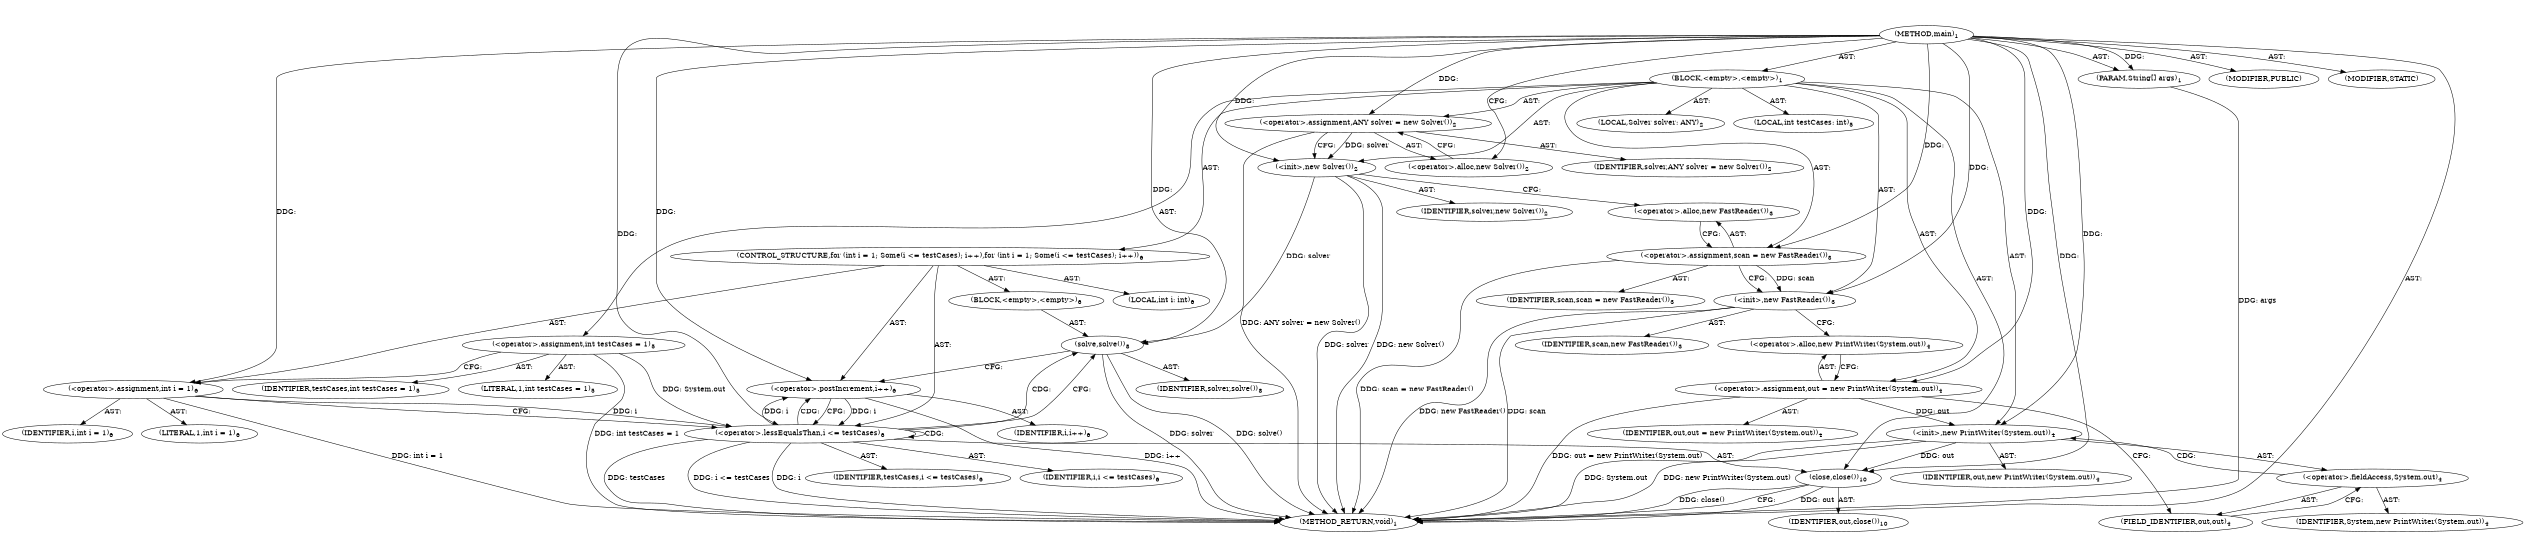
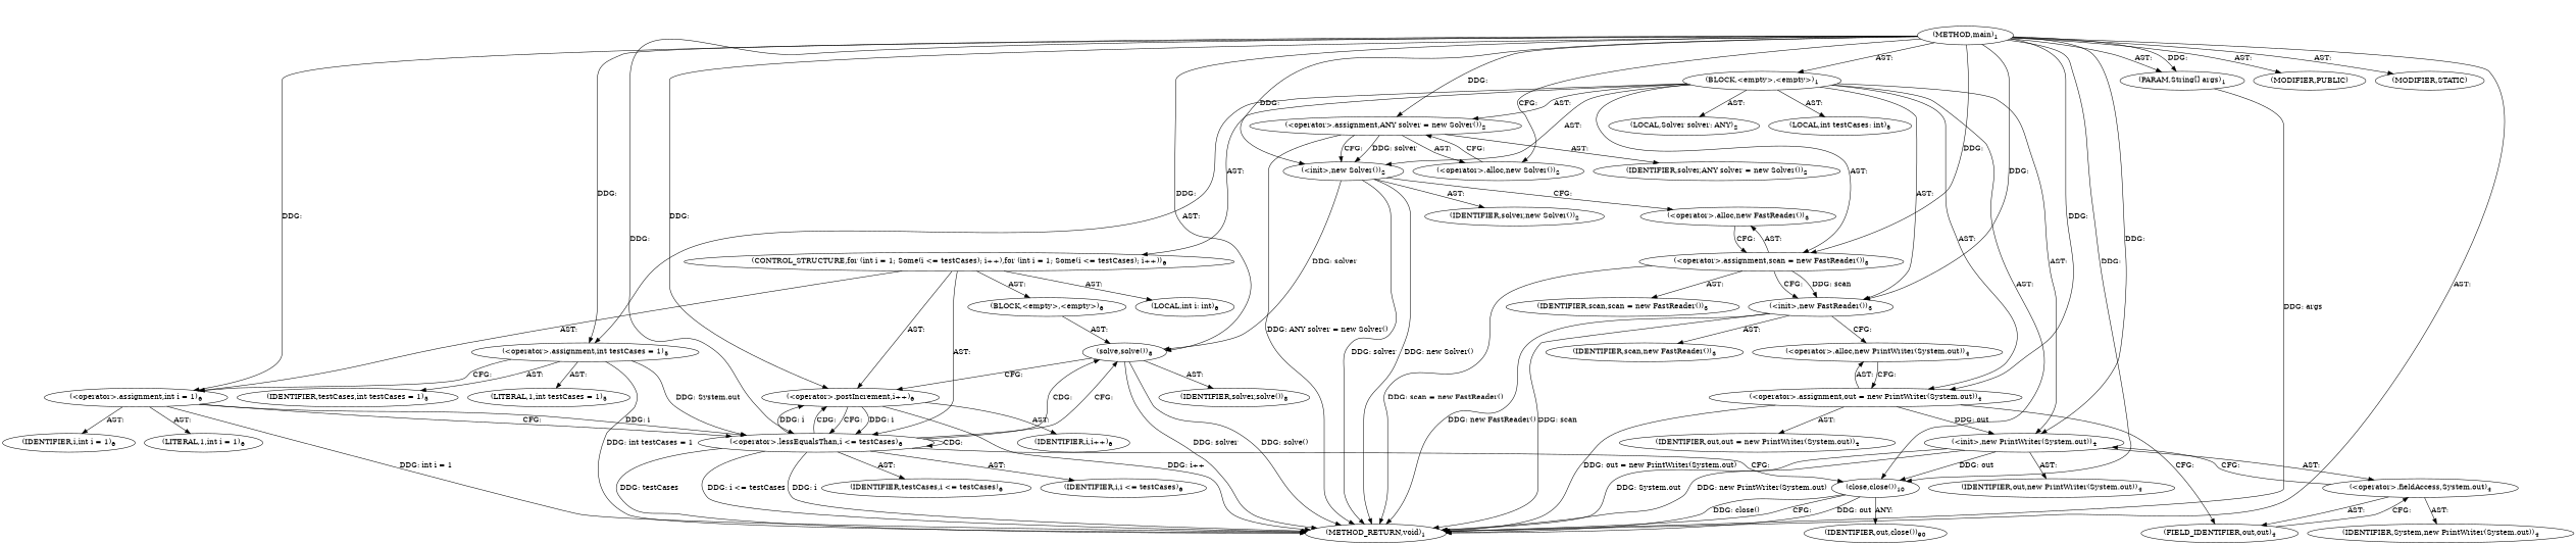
  digraph {
    n1 [label=<(METHOD,main)<SUB>1</SUB>>]
    n2 [label=<(PARAM,String[] args)<SUB>1</SUB>>]
    n3 [label=<(BLOCK,&lt;empty&gt;,&lt;empty&gt;)<SUB>1</SUB>>]
    n4 [label=<(&lt;operator&gt;.assignment,ANY solver = new Solver())<SUB>2</SUB>>]
    n5 [label=<(&lt;operator&gt;.alloc,new Solver())<SUB>2</SUB>>]
    n6 [label=<(&lt;init&gt;,new Solver())<SUB>2</SUB>>]
    n7 [label=<(&lt;operator&gt;.assignment,scan = new FastReader())<SUB>3</SUB>>]
    n8 [label=<(&lt;init&gt;,new FastReader())<SUB>3</SUB>>]
    n9 [label=<(&lt;operator&gt;.assignment,out = new PrintWriter(System.out))<SUB>4</SUB>>]
    n10 [label=<(&lt;init&gt;,new PrintWriter(System.out))<SUB>4</SUB>>]
    n11 [label=<(&lt;operator&gt;.assignment,int testCases = 1)<SUB>5</SUB>>]
    n12 [label=<(&lt;operator&gt;.assignment,int i = 1)<SUB>6</SUB>>]
    n13 [label=<(&lt;operator&gt;.lessEqualsThan,i &lt;= testCases)<SUB>6</SUB>>]
    n14 [label=<(&lt;operator&gt;.postIncrement,i++)<SUB>6</SUB>>]
    n15 [label=<(solve,solve())<SUB>8</SUB>>]
    n16 [label=<(close,close())<SUB>10</SUB>>]
    n17 [label=<(MODIFIER,PUBLIC)>]
    n18 [label=<(MODIFIER,STATIC)>]
    n19 [label=<(METHOD_RETURN,void)<SUB>1</SUB>>]
    n20 [label=<(LOCAL,Solver solver: ANY)<SUB>2</SUB>>]
    n21 [label=<(LOCAL,int testCases: int)<SUB>5</SUB>>]
    n22 [label=<(CONTROL_STRUCTURE,for (int i = 1; Some(i &lt;= testCases); i++),for (int i = 1; Some(i &lt;= testCases); i++))<SUB>6</SUB>>]
    n23 [label=<(IDENTIFIER,solver,ANY solver = new Solver())<SUB>2</SUB>>]
    n24 [label=<(IDENTIFIER,solver,new Solver())<SUB>2</SUB>>]
    n25 [label=<(&lt;operator&gt;.alloc,new FastReader())<SUB>3</SUB>>]
    n26 [label=<(IDENTIFIER,scan,scan = new FastReader())<SUB>3</SUB>>]
    n27 [label=<(IDENTIFIER,scan,new FastReader())<SUB>3</SUB>>]
    n28 [label=<(&lt;operator&gt;.alloc,new PrintWriter(System.out))<SUB>4</SUB>>]
    n29 [label=<(IDENTIFIER,out,out = new PrintWriter(System.out))<SUB>4</SUB>>]
    n30 [label=<(FIELD_IDENTIFIER,out,out)<SUB>4</SUB>>]
    n31 [label=<(IDENTIFIER,out,new PrintWriter(System.out))<SUB>4</SUB>>]
    n32 [label=<(&lt;operator&gt;.fieldAccess,System.out)<SUB>4</SUB>>]
    n33 [label=<(IDENTIFIER,testCases,int testCases = 1)<SUB>5</SUB>>]
    n34 [label=<(LITERAL,1,int testCases = 1)<SUB>5</SUB>>]
    n35 [label=<(IDENTIFIER,i,int i = 1)<SUB>6</SUB>>]
    n36 [label=<(LITERAL,1,int i = 1)<SUB>6</SUB>>]
    n37 [label=<(IDENTIFIER,i,i &lt;= testCases)<SUB>6</SUB>>]
    n38 [label=<(IDENTIFIER,testCases,i &lt;= testCases)<SUB>6</SUB>>]
    n39 [label=<(IDENTIFIER,i,i++)<SUB>6</SUB>>]
    n40 [label=<(IDENTIFIER,solver,solve())<SUB>8</SUB>>]
-   n41 [label=<(IDENTIFIER,out,close())<SUB>10</SUB>>]
+   n41 [label=<(IDENTIFIER,out,close())<SUB>90</SUB>>]
    n42 [label=<(LOCAL,int i: int)<SUB>6</SUB>>]
    n43 [label=<(BLOCK,&lt;empty&gt;,&lt;empty&gt;)<SUB>6</SUB>>]
    n44 [label=<(IDENTIFIER,System,new PrintWriter(System.out))<SUB>4</SUB>>]
    n1 -> n2 [label="AST: "]
    n1 -> n2 [label="DDG: "]
    n1 -> n3 [label="AST: "]
    n1 -> n4 [label="DDG: "]
    n1 -> n5 [label="CFG: "]
    n1 -> n6 [label="DDG: "]
    n1 -> n7 [label="DDG: "]
    n1 -> n8 [label="DDG: "]
    n1 -> n9 [label="DDG: "]
    n1 -> n10 [label="DDG: "]
+   n1 -> n11 [label="DDG: "]
    n1 -> n12 [label="DDG: "]
    n1 -> n13 [label="DDG: "]
    n1 -> n14 [label="DDG: "]
    n1 -> n15 [label="DDG: "]
    n1 -> n16 [label="DDG: "]
    n1 -> n17 [label="AST: "]
    n1 -> n18 [label="AST: "]
    n1 -> n19 [label="AST: "]
    n2 -> n19 [label="DDG: args"]
    n3 -> n4 [label="AST: "]
    n3 -> n6 [label="AST: "]
    n3 -> n7 [label="AST: "]
    n3 -> n8 [label="AST: "]
    n3 -> n9 [label="AST: "]
    n3 -> n10 [label="AST: "]
    n3 -> n11 [label="AST: "]
    n3 -> n16 [label="AST: "]
    n3 -> n20 [label="AST: "]
    n3 -> n21 [label="AST: "]
    n3 -> n22 [label="AST: "]
    n4 -> n5 [label="AST: "]
    n4 -> n6 [label="CFG: "]
    n4 -> n6 [label="DDG: solver"]
    n4 -> n19 [label="DDG: ANY solver = new Solver()"]
    n4 -> n23 [label="AST: "]
    n5 -> n4 [label="CFG: "]
    n6 -> n15 [label="DDG: solver"]
    n6 -> n19 [label="DDG: solver"]
    n6 -> n19 [label="DDG: new Solver()"]
    n6 -> n24 [label="AST: "]
    n6 -> n25 [label="CFG: "]
    n7 -> n8 [label="CFG: "]
    n7 -> n8 [label="DDG: scan"]
    n7 -> n19 [label="DDG: scan = new FastReader()"]
    n7 -> n25 [label="AST: "]
    n7 -> n26 [label="AST: "]
    n8 -> n19 [label="DDG: scan"]
    n8 -> n19 [label="DDG: new FastReader()"]
    n8 -> n27 [label="AST: "]
    n8 -> n28 [label="CFG: "]
    n9 -> n10 [label="DDG: out"]
    n9 -> n19 [label="DDG: out = new PrintWriter(System.out)"]
    n9 -> n28 [label="AST: "]
    n9 -> n29 [label="AST: "]
    n9 -> n30 [label="CFG: "]
    n10 -> n16 [label="DDG: out"]
    n10 -> n19 [label="DDG: System.out"]
    n10 -> n19 [label="DDG: new PrintWriter(System.out)"]
    n10 -> n31 [label="AST: "]
    n10 -> n32 [label="AST: "]
    n11 -> n12 [label="CFG: "]
    n11 -> n13 [label="DDG: System.out"]
    n11 -> n19 [label="DDG: int testCases = 1"]
    n11 -> n33 [label="AST: "]
    n11 -> n34 [label="AST: "]
    n12 -> n13 [label="CFG: "]
    n12 -> n13 [label="DDG: i"]
    n12 -> n19 [label="DDG: int i = 1"]
    n12 -> n35 [label="AST: "]
    n12 -> n36 [label="AST: "]
    n13 -> n13 [label="CDG: "]
    n13 -> n14 [label="DDG: i"]
    n13 -> n14 [label="CDG: "]
    n13 -> n15 [label="CFG: "]
    n13 -> n15 [label="CDG: "]
-   n13 -> n16 [label="AST: "]
+   n13 -> n16 [label="CFG: "]
    n13 -> n19 [label="DDG: i"]
    n13 -> n19 [label="DDG: testCases"]
    n13 -> n19 [label="DDG: i &lt;= testCases"]
    n13 -> n37 [label="AST: "]
    n13 -> n38 [label="AST: "]
    n14 -> n13 [label="CFG: "]
    n14 -> n13 [label="DDG: i"]
    n14 -> n19 [label="DDG: i++"]
    n14 -> n39 [label="AST: "]
    n15 -> n14 [label="CFG: "]
    n15 -> n19 [label="DDG: solver"]
    n15 -> n19 [label="DDG: solve()"]
    n15 -> n40 [label="AST: "]
    n16 -> n19 [label="CFG: "]
    n16 -> n19 [label="DDG: out"]
    n16 -> n19 [label="DDG: close()"]
-   n16 -> n41 [label="AST: "]
+   n16 -> n41 [label="ANY: "]
    n22 -> n12 [label="AST: "]
    n22 -> n13 [label="AST: "]
    n22 -> n14 [label="AST: "]
    n22 -> n42 [label="AST: "]
    n22 -> n43 [label="AST: "]
    n25 -> n7 [label="CFG: "]
    n28 -> n9 [label="CFG: "]
    n30 -> n32 [label="CFG: "]
-   n32 -> n10 [label="CDG: "]
+   n32 -> n10 [label="CFG: "]
    n32 -> n30 [label="AST: "]
    n32 -> n44 [label="AST: "]
    n43 -> n15 [label="AST: "]
  }
